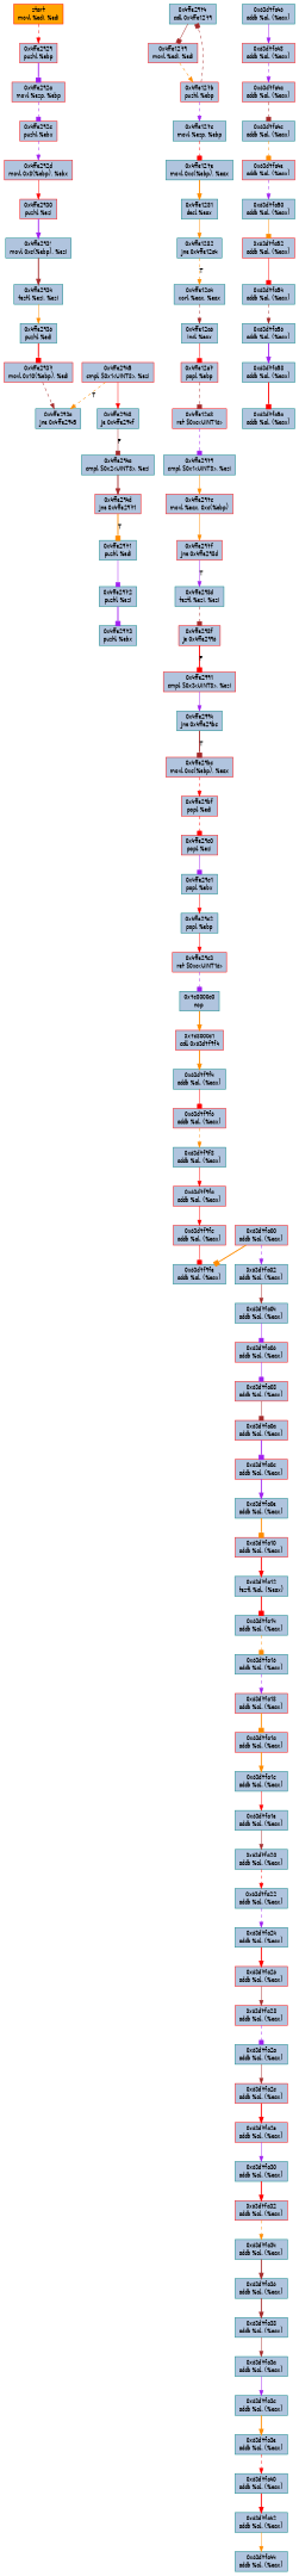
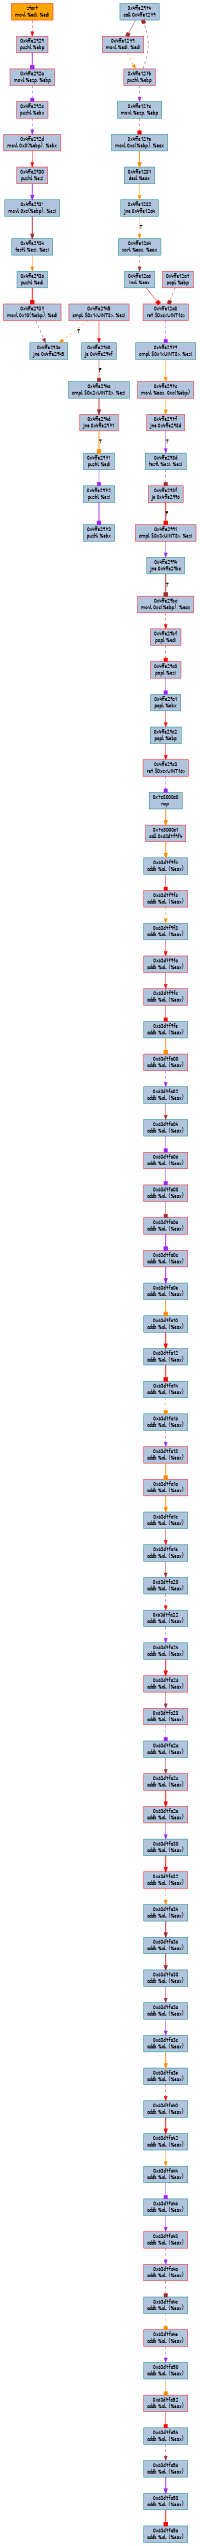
  digraph {
    fontname="Patrick Hand"
    node [color=teal fillcolor=lightsteelblue fontname="Patrick Hand" shape=rectangle style=filled]
    edge [arrowhead=normal color=purple fontname="Patrick Hand" style=solid]
    n1 [color=red fillcolor=orange label="start\nmovl %edi, %edi"]
    n2 [color=red label="0x4ffe2929\npushl %ebp"]
    n3 [color=red label="0x4ffe292a\nmovl %esp, %ebp"]
    n4 [color=red label="0x4ffe292c\npushl %ebx"]
    n5 [color=red label="0x4ffe292d\nmovl 0x8(%ebp), %ebx"]
    n6 [color=red label="0x4ffe2930\npushl %esi"]
    n7 [label="0x4ffe2931\nmovl 0xc(%ebp), %esi"]
    n8 [label="0x4ffe2934\ntestl %esi, %esi"]
    n9 [label="0x4ffe2936\npushl %edi"]
    n10 [color=red label="0x4ffe2937\nmovl 0x10(%ebp), %edi"]
    n11 [label="0x4ffe293a\njne 0x4ffe2945"]
    n12 [color=red label="0x4ffe2945\ncmpl $0x1<UINT8>, %esi"]
    n13 [label="0x4ffe2948\nje 0x4ffe294f"]
    n14 [label="0x4ffe294a\ncmpl $0x2<UINT8>, %esi"]
    n15 [color=red label="0x4ffe294d\njne 0x4ffe2971"]
    n16 [label="0x4ffe2971\npushl %edi"]
    n17 [label="0x4ffe2972\npushl %esi"]
    n18 [label="0x4ffe2973\npushl %ebx"]
    n19 [label="0x4ffe2974\ncall 0x4ffe1279"]
    n20 [color=red label="0x4ffe1279\nmovl %edi, %edi"]
    n21 [color=red label="0x4ffe127b\npushl %ebp"]
    n22 [label="0x4ffe127c\nmovl %esp, %ebp"]
    n23 [label="0x4ffe127e\nmovl 0xc(%ebp), %eax"]
    n24 [label="0x4ffe1281\ndecl %eax"]
    n25 [label="0x4ffe1282\njne 0x4ffe12a4"]
    n26 [label="0x4ffe12a4\nxorl %eax, %eax"]
    n27 [label="0x4ffe12a6\nincl %eax"]
    n28 [color=red label="0x4ffe12a7\npopl %ebp"]
    n29 [color=red label="0x4ffe12a8\nret $0xc<UINT16>"]
    n30 [label="0x4ffe2979\ncmpl $0x1<UINT8>, %esi"]
    n31 [color=red label="0x4ffe297c\nmovl %eax, 0xc(%ebp)"]
    n32 [color=red label="0x4ffe297f\njne 0x4ffe298d"]
    n33 [label="0x4ffe298d\ntestl %esi, %esi"]
    n34 [color=red label="0x4ffe298f\nje 0x4ffe2996"]
    n35 [color=red label="0x4ffe2991\ncmpl $0x3<UINT8>, %esi"]
    n36 [label="0x4ffe2994\njne 0x4ffe29bc"]
    n37 [color=red label="0x4ffe29bc\nmovl 0xc(%ebp), %eax"]
    n38 [color=red label="0x4ffe29bf\npopl %edi"]
    n39 [color=red label="0x4ffe29c0\npopl %esi"]
    n40 [label="0x4ffe29c1\npopl %ebx"]
    n41 [label="0x4ffe29c2\npopl %ebp"]
    n42 [color=red label="0x4ffe29c3\nret $0xc<UINT16>"]
    n43 [label="0x7c8000c0\nnop "]
    n44 [color=red label="0x7c8000c1\ncall 0x63d7f9f4"]
    n45 [label="0x63d7f9f4\naddb %al, (%eax)"]
    n46 [color=red label="0x63d7f9f6\naddb %al, (%eax)"]
    n47 [label="0x63d7f9f8\naddb %al, (%eax)"]
    n48 [color=red label="0x63d7f9fa\naddb %al, (%eax)"]
    n49 [color=red label="0x63d7f9fc\naddb %al, (%eax)"]
    n50 [label="0x63d7f9fe\naddb %al, (%eax)"]
    n51 [color=red label="0x63d7fa00\naddb %al, (%eax)"]
    n52 [label="0x63d7fa02\naddb %al, (%eax)"]
    n53 [label="0x63d7fa04\naddb %al, (%eax)"]
    n54 [color=red label="0x63d7fa06\naddb %al, (%eax)"]
    n55 [color=red label="0x63d7fa08\naddb %al, (%eax)"]
    n56 [color=red label="0x63d7fa0a\naddb %al, (%eax)"]
    n57 [color=red label="0x63d7fa0c\naddb %al, (%eax)"]
    n58 [label="0x63d7fa0e\naddb %al, (%eax)"]
-   n59 [color=red label="0x63d7fa10\naddb %al, (%eax)"]
-   n60 [label="0x63d7fa12\ntestl %al, (%eax)"]
+   n59 [label="0x63d7fa10\naddb %al, (%eax)"]
+   n60 [label="0x63d7fa12\naddb %al, (%eax)"]
    n61 [label="0x63d7fa14\naddb %al, (%eax)"]
    n62 [label="0x63d7fa16\naddb %al, (%eax)"]
    n63 [color=red label="0x63d7fa18\naddb %al, (%eax)"]
    n64 [color=red label="0x63d7fa1a\naddb %al, (%eax)"]
    n65 [label="0x63d7fa1c\naddb %al, (%eax)"]
    n66 [label="0x63d7fa1e\naddb %al, (%eax)"]
    n67 [label="0x63d7fa20\naddb %al, (%eax)"]
    n68 [label="0x63d7fa22\naddb %al, (%eax)"]
    n69 [label="0x63d7fa24\naddb %al, (%eax)"]
    n70 [color=red label="0x63d7fa26\naddb %al, (%eax)"]
    n71 [color=red label="0x63d7fa28\naddb %al, (%eax)"]
    n72 [label="0x63d7fa2a\naddb %al, (%eax)"]
    n73 [color=red label="0x63d7fa2c\naddb %al, (%eax)"]
    n74 [color=red label="0x63d7fa2e\naddb %al, (%eax)"]
    n75 [label="0x63d7fa30\naddb %al, (%eax)"]
    n76 [color=red label="0x63d7fa32\naddb %al, (%eax)"]
    n77 [label="0x63d7fa34\naddb %al, (%eax)"]
    n78 [label="0x63d7fa36\naddb %al, (%eax)"]
    n79 [label="0x63d7fa38\naddb %al, (%eax)"]
    n80 [label="0x63d7fa3a\naddb %al, (%eax)"]
    n81 [label="0x63d7fa3c\naddb %al, (%eax)"]
    n82 [label="0x63d7fa3e\naddb %al, (%eax)"]
    n83 [label="0x63d7fa40\naddb %al, (%eax)"]
    n84 [label="0x63d7fa42\naddb %al, (%eax)"]
    n85 [label="0x63d7fa44\naddb %al, (%eax)"]
    n86 [label="0x63d7fa46\naddb %al, (%eax)"]
    n87 [color=red label="0x63d7fa48\naddb %al, (%eax)"]
    n88 [color=red label="0x63d7fa4a\naddb %al, (%eax)"]
    n89 [label="0x63d7fa4c\naddb %al, (%eax)"]
    n90 [color=red label="0x63d7fa4e\naddb %al, (%eax)"]
    n91 [label="0x63d7fa50\naddb %al, (%eax)"]
    n92 [color=red label="0x63d7fa52\naddb %al, (%eax)"]
    n93 [label="0x63d7fa54\naddb %al, (%eax)"]
    n94 [label="0x63d7fa56\naddb %al, (%eax)"]
    n95 [label="0x63d7fa58\naddb %al, (%eax)"]
    n96 [label="0x63d7fa5a\naddb %al, (%eax)"]
    n1 -> n2 [color=red style=dashed]
    n2 -> n3 [arrowhead=box style=bold]
    n3 -> n4 [arrowhead=box style=dashed]
    n4 -> n5 [style=dashed]
    n5 -> n6 [color=red]
    n6 -> n7 [style=bold]
    n7 -> n8 [color=brown style=bold]
    n8 -> n9 [color=darkorange]
    n9 -> n10 [arrowhead=box color=red style=bold]
    n10 -> n11 [color=brown style=dashed]
    n12 -> n11 [color=darkorange label=T style=dashed]
    n12 -> n13 [color=red]
    n13 -> n14 [arrowhead=box color=brown label=F]
    n14 -> n15 [color=brown style=bold]
    n15 -> n16 [arrowhead=box color=darkorange label=T style=bold]
    n16 -> n17 [arrowhead=box]
    n17 -> n18 [arrowhead=box style=bold]
    n19 -> n20 [arrowhead=box color=brown]
    n20 -> n21 [color=darkorange style=dashed]
    n21 -> n19 [arrowhead=box color=brown style=dashed]
    n21 -> n22 [style=dashed]
    n22 -> n23 [arrowhead=box color=red style=dashed]
    n23 -> n24 [color=darkorange style=bold]
    n24 -> n25 [color=darkorange]
    n25 -> n26 [color=darkorange label=T style=dashed]
    n26 -> n27 [color=brown style=dashed]
-   n27 -> n28 [arrowhead=box color=red]
+   n27 -> n29 [arrowhead=box color=red]
    n28 -> n29 [arrowhead=box color=brown style=dashed]
    n29 -> n30 [arrowhead=box style=dashed]
    n30 -> n31 [color=darkorange]
    n31 -> n32 [color=darkorange]
    n32 -> n33 [label=T]
    n33 -> n34 [arrowhead=box color=brown style=dashed]
    n34 -> n35 [arrowhead=box color=red label=F style=bold]
    n35 -> n36
    n36 -> n37 [arrowhead=box color=brown label=T style=bold]
    n37 -> n38 [color=red style=dashed]
    n38 -> n39 [arrowhead=box color=red style=dashed]
    n39 -> n40 [arrowhead=box]
    n40 -> n41 [color=red]
    n41 -> n42 [color=red]
    n42 -> n43 [arrowhead=box style=dashed]
    n43 -> n44 [color=darkorange style=bold]
    n44 -> n45 [color=darkorange style=bold]
    n45 -> n46 [arrowhead=box color=red]
    n46 -> n47 [color=darkorange style=dashed]
    n47 -> n48 [color=red]
    n48 -> n49 [color=red]
    n49 -> n50 [arrowhead=box color=red]
-   n51 -> n50 [arrowhead=box color=darkorange style=bold]
+   n50 -> n51 [arrowhead=box color=darkorange style=bold]
    n51 -> n52 [style=dashed]
    n52 -> n53 [color=brown]
    n53 -> n54 [arrowhead=box]
    n54 -> n55 [arrowhead=box]
    n55 -> n56 [arrowhead=box color=brown]
    n56 -> n57 [arrowhead=box style=bold]
    n57 -> n58 [style=bold]
    n58 -> n59 [arrowhead=box color=darkorange style=bold]
    n59 -> n60 [color=red style=bold]
    n60 -> n61 [arrowhead=box color=red style=bold]
    n61 -> n62 [arrowhead=box color=darkorange style=dashed]
    n62 -> n63 [style=dashed]
    n63 -> n64 [arrowhead=box color=darkorange style=bold]
    n64 -> n65 [color=darkorange style=bold]
    n65 -> n66 [color=red]
    n66 -> n67 [color=brown]
    n67 -> n68 [color=red style=dashed]
    n68 -> n69 [style=dashed]
    n69 -> n70 [color=red style=bold]
    n70 -> n71 [color=brown]
    n71 -> n72 [arrowhead=box style=dashed]
    n72 -> n73 [color=brown]
    n73 -> n74 [color=red style=bold]
    n74 -> n75
    n75 -> n76 [color=red style=bold]
    n76 -> n77 [color=darkorange style=dashed]
    n77 -> n78 [color=brown style=bold]
    n78 -> n79 [color=brown style=bold]
    n79 -> n80 [color=brown]
    n80 -> n81
    n81 -> n82 [color=darkorange style=bold]
    n82 -> n83 [color=red style=dashed]
    n83 -> n84 [color=red style=bold]
    n84 -> n85 [color=darkorange]
+   n85 -> n86 [arrowhead=box]
    n86 -> n87
    n87 -> n88 [style=dashed]
    n88 -> n89 [arrowhead=box color=brown style=dashed]
    n89 -> n90 [arrowhead=box color=darkorange style=dashed]
    n90 -> n91 [style=dashed]
    n91 -> n92 [arrowhead=box color=darkorange]
    n92 -> n93 [arrowhead=box color=red]
    n93 -> n94 [color=brown style=dashed]
    n94 -> n95 [style=bold]
    n95 -> n96 [arrowhead=box color=red style=bold]
  }
